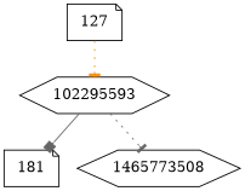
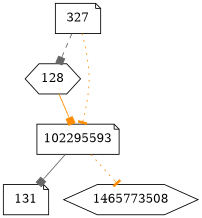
  strict digraph {
    node [shape=hexagon]
    edge [arrowhead=box color=gray40 style=solid]
-   102295593
-   131 [shape=note label=181]
+   128
+   102295593 [shape=note]
+   131 [shape=note]
    n4 [label=1465773508]
-   127 [shape=note]
+   127 [shape=note label=327]
+   128 -> 102295593 [color=darkorange]
    102295593 -> 131
-   102295593 -> n4 [arrowhead=tee style=dotted]
+   102295593 -> n4 [arrowhead=tee color=darkorange style=dotted]
+   127 -> 128 [style=dashed]
    127 -> 102295593 [arrowhead=tee color=darkorange style=dotted]
  }
